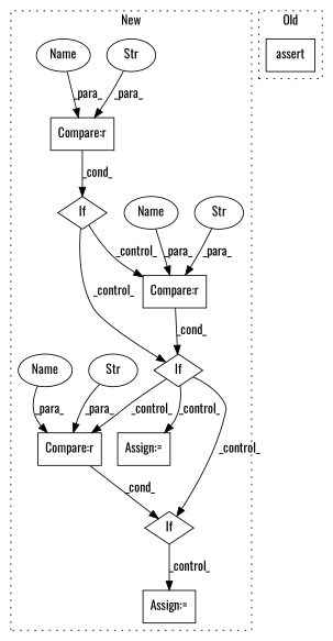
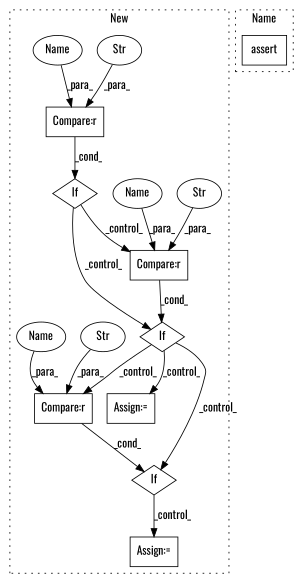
  digraph {
    fontname=Oswald
    node [a=96 l=12 s=1343 shape=box fontname=Oswald]
    edge [fontname=Oswald]
    n1 [l="0,14" label=If s="1343,1365" shape=diamond]
    n2 [a=40 l=22 label="Compare:r"]
    n3 [a=68 l=3 label="Assign:=" s=1396]
    n4 [a=68 l=3 label="Assign:=" s=1486]
    n5 [a=66 l=6 label=Str s=1359 shape=ellipse]
    n6 [l="3,14" label=If s="1260,1285" shape=diamond]
    n7 [a=40 l=22 label="Compare:r" s=1263]
    n8 [l="0,14" label=If s="1428,1455" shape=diamond]
    n9 [a=40 l=27 label="Compare:r" s=1428]
    n10 [a=66 l=11 label=Str s=1444 shape=ellipse]
    n11 [a=66 l=6 label=Str s=1279 shape=ellipse]
    n12 [a=87 label=Name shape=ellipse]
    n13 [a=87 label=Name s=1263 shape=ellipse]
    n14 [a=87 label=Name s=1428 shape=ellipse]
    n15 [a=65 l=7 label=assert s=1198]
    subgraph cluster_1 {
      label=New
      style=dotted
      n1
      n2
      n3
      n4
      n5
      n6
      n7
      n8
      n9
      n10
      n11
      n12
      n13
      n14
    }
    subgraph cluster_2 {
-     label=Old
+     label=Name
      style=dotted
      n15
    }
    n1 -> n3 [label=_control_]
    n1 -> n8 [label=_control_]
    n1 -> n9 [label=_control_]
    n2 -> n1 [label=_cond_]
    n5 -> n2 [label=_para_]
    n6 -> n1 [label=_control_]
    n6 -> n2 [label=_control_]
    n7 -> n6 [label=_cond_]
    n8 -> n4 [label=_control_]
    n9 -> n8 [label=_cond_]
    n10 -> n9 [label=_para_]
    n11 -> n7 [label=_para_]
    n12 -> n2 [label=_para_]
    n13 -> n7 [label=_para_]
    n14 -> n9 [label=_para_]
  }
